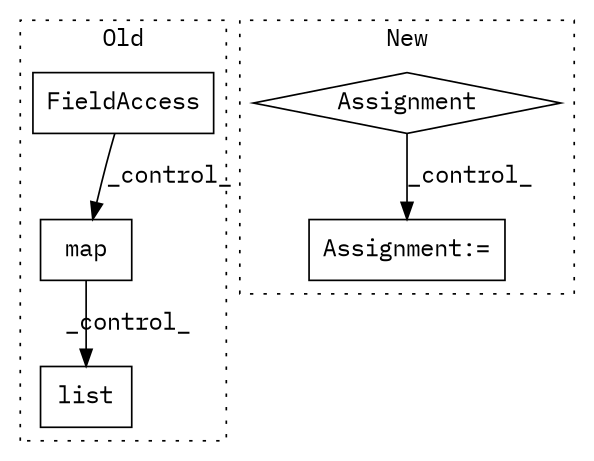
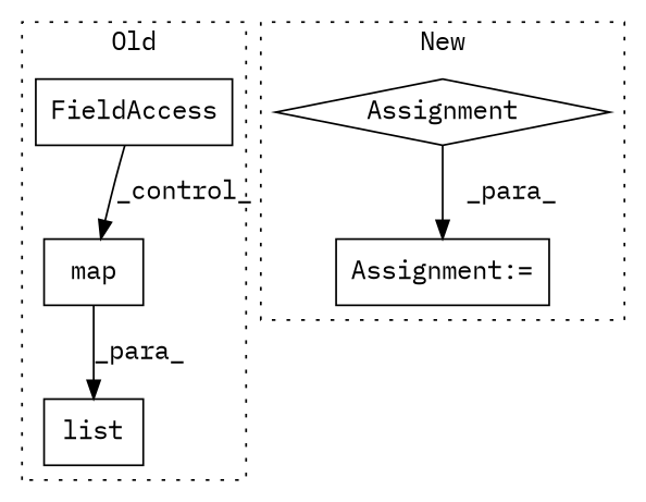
  digraph {
    fontname="IBM Plex Mono"
    node [a=32 fontname="IBM Plex Mono" shape=box]
    edge [fontname="IBM Plex Mono"]
    n1 [l="4,1" label=map s="13111,13136"]
    n2 [l="5,1" label=list s="13154,13180"]
    n3 [a=22 l=16 label=FieldAccess s=13115]
    n4 [a=25 l="4,2" label=Assignment s="13306,13362" shape=diamond]
    n5 [a=7 l=1 label="Assignment:=" s=13391]
    subgraph cluster_1 {
      label=Old
      style=dotted
      n1
      n2
      n3
    }
    subgraph cluster_2 {
      label=New
      style=dotted
      n4
      n5
    }
-   n1 -> n2 [label=_control_]
+   n1 -> n2 [label=_para_]
    n3 -> n1 [label=_control_]
-   n4 -> n5 [label=_control_]
+   n4 -> n5 [label=_para_]
  }
